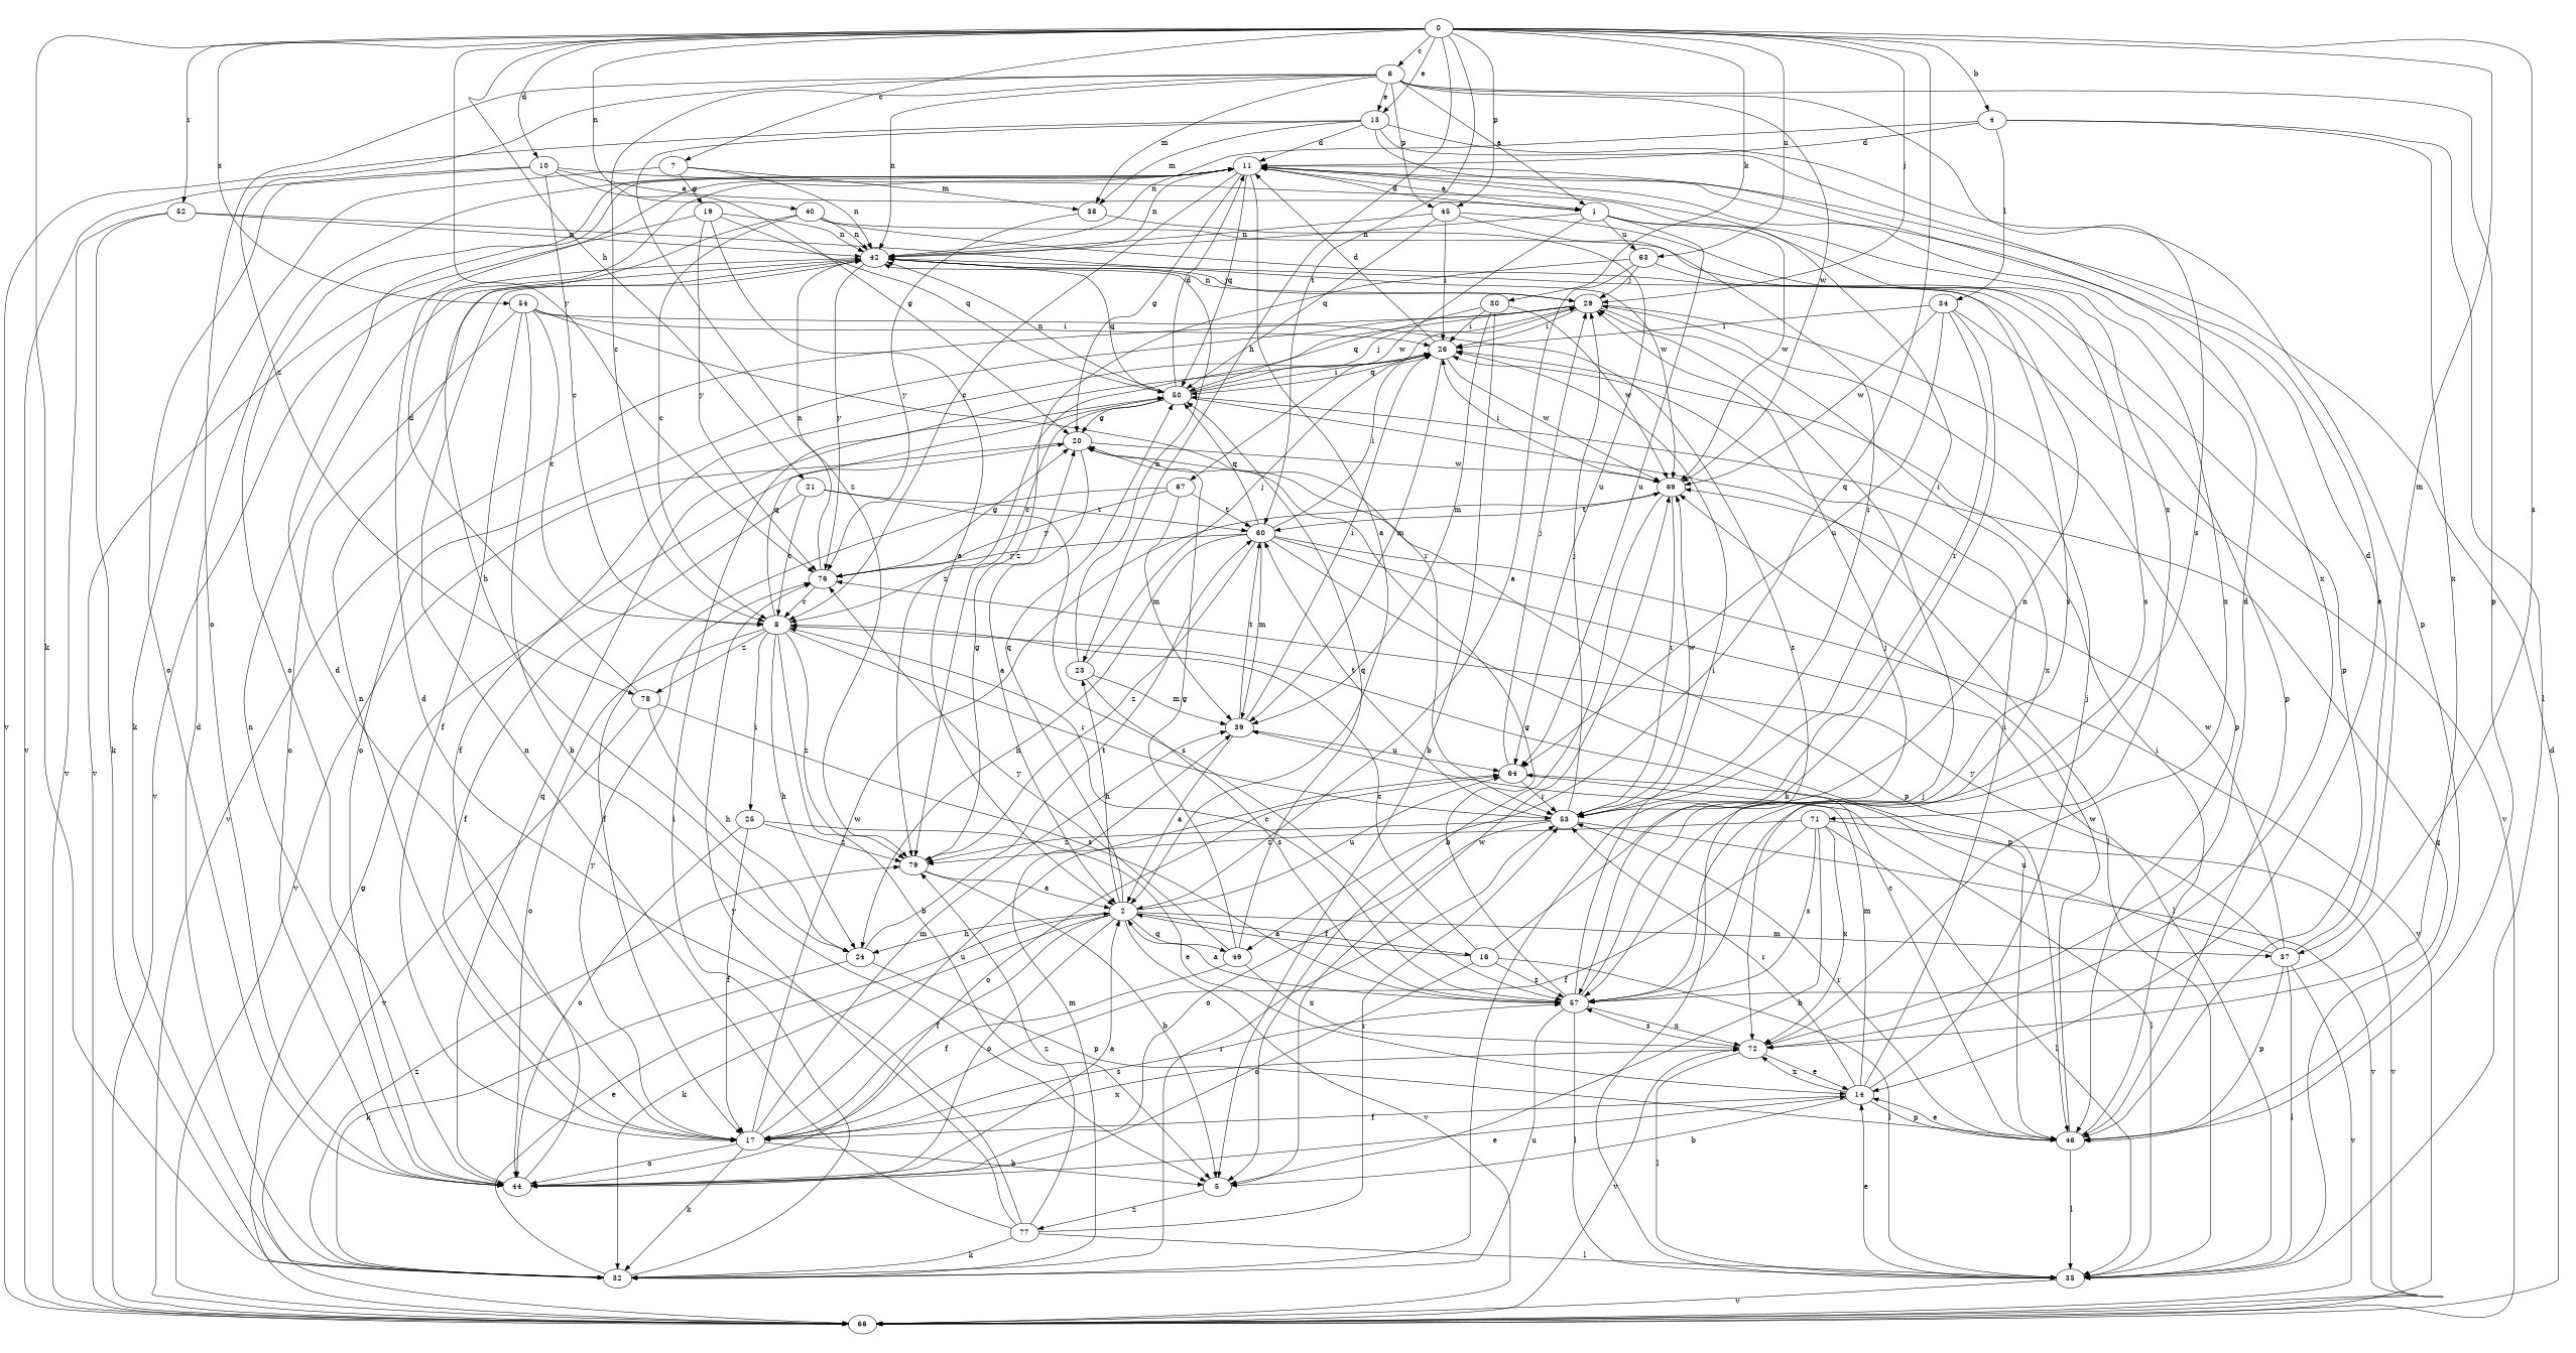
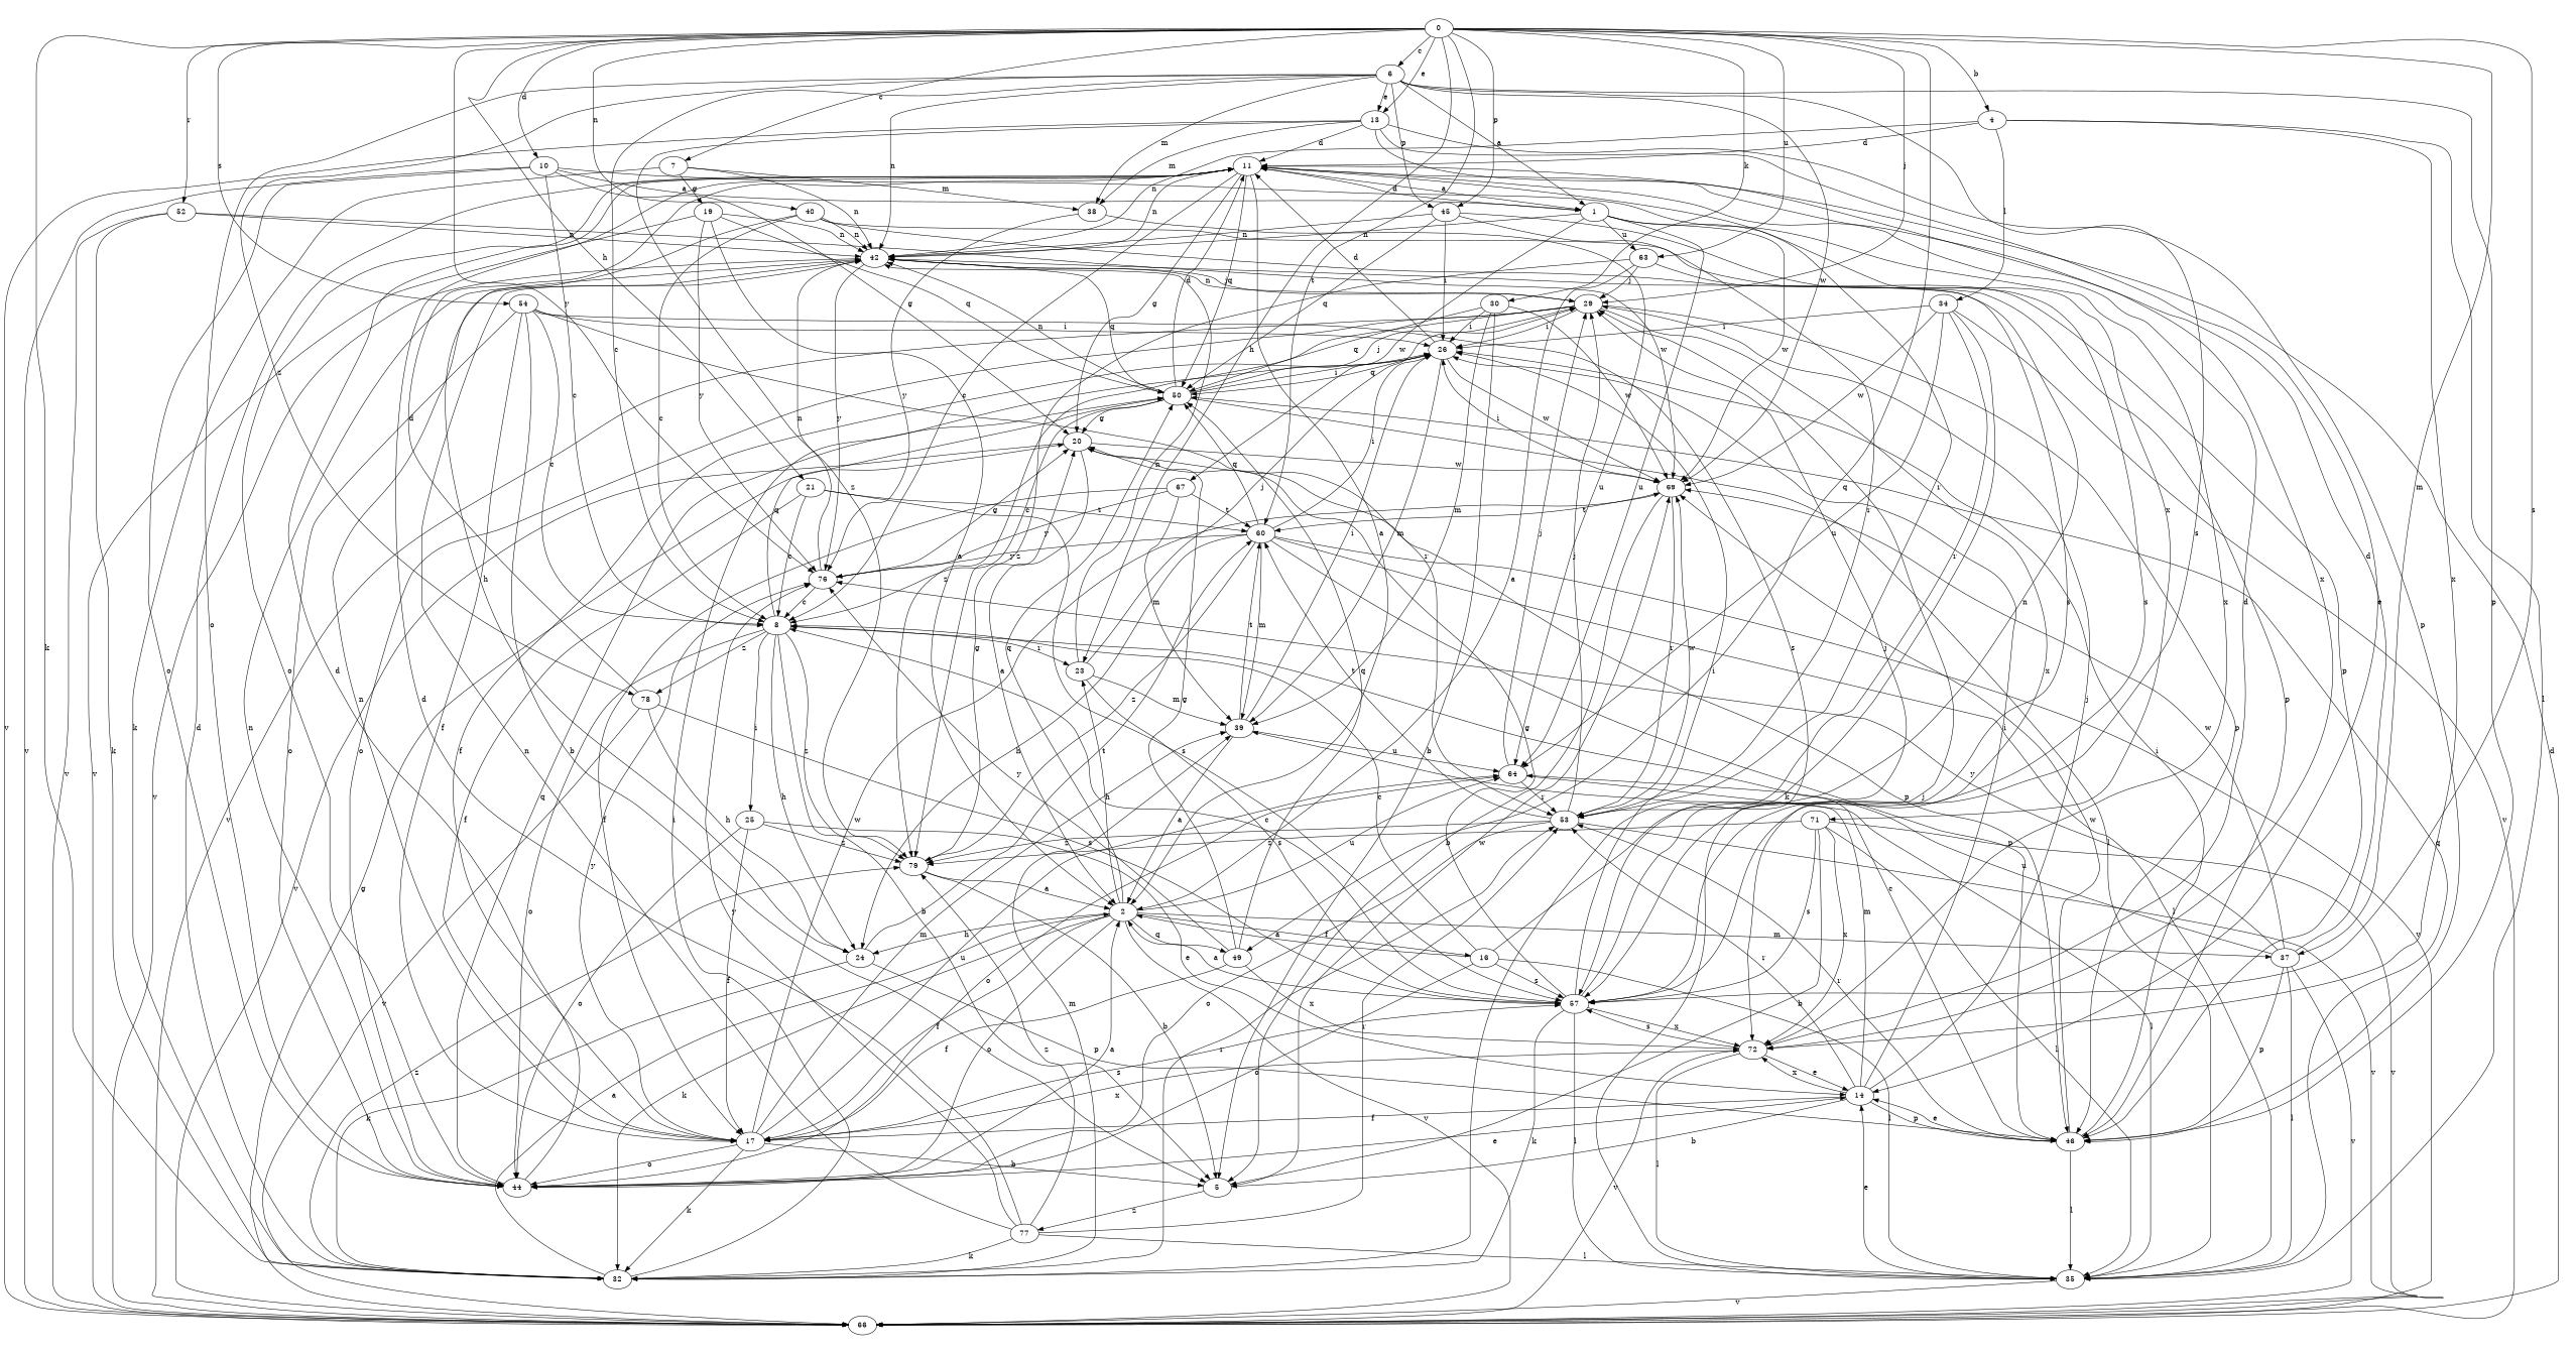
  strict digraph {
    0
    4
    6
    7
    10
    13
    21
    23
    29
    30
    32
    37
    40
    45
    49
    52
    54
    57
    60
    63
    76
    11
    42
    34
    35
    72
    1
    69
    44
    8
    38
    46
    78
    19
    66
    20
    79
    14
    17
    39
    26
    50
    5
    2
    53
    64
    24
    67
    71
    16
    77
    25
    0 -> 4 [label=b]
    0 -> 6 [label=c]
    0 -> 7 [label=c]
    0 -> 10 [label=d]
    0 -> 13 [label=e]
    0 -> 21 [label=h]
    0 -> 23 [label=h]
    0 -> 29 [label=j]
    0 -> 30 [label=k]
    0 -> 32 [label=k]
    0 -> 37 [label=m]
    0 -> 40 [label=n]
    0 -> 45 [label=p]
    0 -> 49 [label=q]
    0 -> 52 [label=r]
    0 -> 54 [label=s]
    0 -> 57 [label=s]
    0 -> 60 [label=t]
    0 -> 63 [label=u]
    0 -> 76 [label=y]
    4 -> 11 [label=d]
    4 -> 42 [label=n]
    4 -> 34 [label=l]
    4 -> 35 [label=l]
    4 -> 72 [label=x]
    6 -> 13 [label=e]
    6 -> 45 [label=p]
    6 -> 57 [label=s]
    6 -> 42 [label=n]
    6 -> 1 [label=a]
    6 -> 69 [label=w]
    6 -> 44 [label=o]
    6 -> 8 [label=c]
    6 -> 38 [label=m]
    6 -> 46 [label=p]
    6 -> 78 [label=z]
    7 -> 32 [label=k]
    7 -> 42 [label=n]
    7 -> 38 [label=m]
    7 -> 19 [label=g]
    10 -> 72 [label=x]
    10 -> 1 [label=a]
    10 -> 44 [label=o]
    10 -> 8 [label=c]
    10 -> 66 [label=v]
    10 -> 20 [label=g]
    13 -> 11 [label=d]
    13 -> 72 [label=x]
    13 -> 38 [label=m]
    13 -> 46 [label=p]
    13 -> 66 [label=v]
    13 -> 79 [label=z]
    13 -> 14 [label=e]
    21 -> 57 [label=s]
    21 -> 60 [label=t]
    21 -> 8 [label=c]
    21 -> 17 [label=f]
    23 -> 29 [label=j]
    23 -> 57 [label=s]
    23 -> 42 [label=n]
    23 -> 39 [label=m]
    29 -> 42 [label=n]
    29 -> 72 [label=x]
    29 -> 44 [label=o]
    29 -> 46 [label=p]
    29 -> 66 [label=v]
    29 -> 79 [label=z]
    29 -> 26 [label=i]
    30 -> 69 [label=w]
    30 -> 39 [label=m]
    30 -> 26 [label=i]
    30 -> 50 [label=q]
    30 -> 5 [label=b]
    32 -> 11 [label=d]
    32 -> 79 [label=z]
    32 -> 39 [label=m]
    32 -> 26 [label=i]
-   32 -> 2 [label=e]
+   32 -> 2 [label=a]
    32 -> 53 [label=r]
    37 -> 76 [label=y]
    37 -> 11 [label=d]
    37 -> 35 [label=l]
    37 -> 69 [label=w]
    37 -> 46 [label=p]
    37 -> 66 [label=v]
    37 -> 64 [label=u]
    40 -> 57 [label=s]
    40 -> 42 [label=n]
    40 -> 8 [label=c]
    40 -> 46 [label=p]
    40 -> 24 [label=h]
    45 -> 57 [label=s]
    45 -> 42 [label=n]
    45 -> 26 [label=i]
    45 -> 50 [label=q]
    45 -> 53 [label=r]
    49 -> 76 [label=y]
    49 -> 72 [label=x]
    49 -> 20 [label=g]
    49 -> 17 [label=f]
    49 -> 50 [label=q]
    52 -> 32 [label=k]
    52 -> 42 [label=n]
    52 -> 69 [label=w]
    52 -> 66 [label=v]
    54 -> 57 [label=s]
    54 -> 44 [label=o]
    54 -> 8 [label=c]
    54 -> 17 [label=f]
    54 -> 26 [label=i]
    54 -> 5 [label=b]
    54 -> 53 [label=r]
    57 -> 29 [label=j]
-   57 -> 32 [label=u]
+   57 -> 32 [label=k]
    57 -> 35 [label=l]
    57 -> 72 [label=x]
    57 -> 8 [label=c]
    57 -> 20 [label=g]
    57 -> 26 [label=i]
    57 -> 2 [label=a]
    60 -> 76 [label=y]
    60 -> 35 [label=l]
    60 -> 46 [label=p]
    60 -> 66 [label=v]
    60 -> 79 [label=z]
    60 -> 39 [label=m]
    60 -> 26 [label=i]
    60 -> 50 [label=q]
    60 -> 24 [label=h]
    63 -> 29 [label=j]
    63 -> 46 [label=p]
    63 -> 79 [label=z]
    63 -> 2 [label=a]
    76 -> 42 [label=n]
    76 -> 8 [label=c]
    76 -> 20 [label=g]
    11 -> 42 [label=n]
    11 -> 1 [label=a]
    11 -> 44 [label=o]
    11 -> 8 [label=c]
    11 -> 20 [label=g]
    11 -> 50 [label=q]
    11 -> 2 [label=a]
    11 -> 53 [label=r]
    42 -> 29 [label=j]
    42 -> 76 [label=y]
    42 -> 66 [label=v]
    42 -> 50 [label=q]
    34 -> 32 [label=k]
    34 -> 69 [label=w]
    34 -> 66 [label=v]
    34 -> 26 [label=i]
    34 -> 53 [label=r]
    34 -> 64 [label=u]
    35 -> 29 [label=j]
    35 -> 66 [label=v]
    35 -> 14 [label=e]
    35 -> 50 [label=q]
    72 -> 57 [label=s]
    72 -> 11 [label=d]
    72 -> 35 [label=l]
    72 -> 66 [label=v]
    72 -> 14 [label=e]
    1 -> 63 [label=u]
    1 -> 11 [label=d]
    1 -> 42 [label=n]
    1 -> 69 [label=w]
    1 -> 64 [label=u]
    1 -> 67 [label=w]
    1 -> 71 [label=x]
    69 -> 60 [label=t]
    69 -> 26 [label=i]
    69 -> 5 [label=b]
    69 -> 53 [label=r]
    44 -> 11 [label=d]
    44 -> 42 [label=n]
    44 -> 14 [label=e]
    44 -> 50 [label=q]
    44 -> 2 [label=a]
    8 -> 44 [label=o]
    8 -> 78 [label=z]
    8 -> 79 [label=z]
    8 -> 50 [label=q]
    8 -> 5 [label=b]
-   8 -> 53 [label=r]
+   8 -> 23 [label=r]
    8 -> 24 [label=h]
    8 -> 25 [label=i]
    38 -> 76 [label=y]
    38 -> 64 [label=u]
    46 -> 35 [label=l]
    46 -> 69 [label=w]
    46 -> 8 [label=c]
    46 -> 14 [label=e]
    46 -> 26 [label=i]
    46 -> 53 [label=r]
    78 -> 57 [label=s]
    78 -> 11 [label=d]
    78 -> 66 [label=v]
    78 -> 24 [label=h]
    19 -> 76 [label=y]
    19 -> 42 [label=n]
    19 -> 66 [label=v]
    19 -> 50 [label=q]
    19 -> 2 [label=a]
    66 -> 11 [label=d]
    66 -> 20 [label=g]
    20 -> 69 [label=w]
    20 -> 46 [label=p]
    20 -> 66 [label=v]
    20 -> 2 [label=a]
    79 -> 20 [label=g]
    79 -> 5 [label=b]
    79 -> 2 [label=a]
    14 -> 29 [label=j]
    14 -> 72 [label=x]
    14 -> 46 [label=p]
    14 -> 17 [label=f]
    14 -> 39 [label=m]
    14 -> 26 [label=i]
    14 -> 5 [label=b]
    14 -> 53 [label=r]
    17 -> 32 [label=k]
    17 -> 57 [label=s]
    17 -> 76 [label=y]
    17 -> 42 [label=n]
    17 -> 72 [label=x]
    17 -> 69 [label=w]
    17 -> 44 [label=o]
    17 -> 39 [label=m]
    17 -> 5 [label=b]
    17 -> 64 [label=u]
    39 -> 60 [label=t]
    39 -> 26 [label=i]
    39 -> 2 [label=a]
    39 -> 64 [label=u]
    26 -> 11 [label=d]
    26 -> 69 [label=w]
    26 -> 17 [label=f]
    26 -> 39 [label=m]
    26 -> 50 [label=q]
    50 -> 29 [label=j]
    50 -> 11 [label=d]
    50 -> 42 [label=n]
    50 -> 35 [label=l]
    50 -> 8 [label=c]
    50 -> 20 [label=g]
    50 -> 26 [label=i]
    5 -> 69 [label=w]
    5 -> 77 [label=z]
    2 -> 23 [label=h]
    2 -> 32 [label=k]
    2 -> 37 [label=m]
    2 -> 49 [label=q]
    2 -> 44 [label=o]
    2 -> 66 [label=v]
    2 -> 17 [label=f]
    2 -> 50 [label=q]
    2 -> 64 [label=u]
    2 -> 24 [label=h]
    2 -> 16 [label=f]
    53 -> 29 [label=j]
    53 -> 60 [label=t]
    53 -> 69 [label=w]
    53 -> 44 [label=o]
    53 -> 66 [label=v]
    53 -> 79 [label=z]
    64 -> 29 [label=j]
    64 -> 35 [label=l]
    64 -> 44 [label=o]
    64 -> 53 [label=r]
    24 -> 32 [label=k]
    24 -> 60 [label=t]
    24 -> 46 [label=p]
    67 -> 60 [label=t]
    67 -> 76 [label=y]
    67 -> 17 [label=f]
    67 -> 39 [label=m]
    71 -> 57 [label=s]
    71 -> 35 [label=l]
    71 -> 72 [label=x]
    71 -> 66 [label=v]
    71 -> 79 [label=z]
-   71 -> 17 [label=f]
    71 -> 5 [label=b]
    16 -> 57 [label=s]
    16 -> 42 [label=n]
    16 -> 35 [label=l]
    16 -> 44 [label=o]
    16 -> 8 [label=c]
    16 -> 2 [label=a]
    77 -> 32 [label=k]
    77 -> 76 [label=y]
    77 -> 11 [label=d]
    77 -> 42 [label=n]
    77 -> 35 [label=l]
    77 -> 79 [label=z]
    77 -> 53 [label=r]
    25 -> 44 [label=o]
    25 -> 79 [label=z]
    25 -> 14 [label=e]
    25 -> 17 [label=f]
  }
